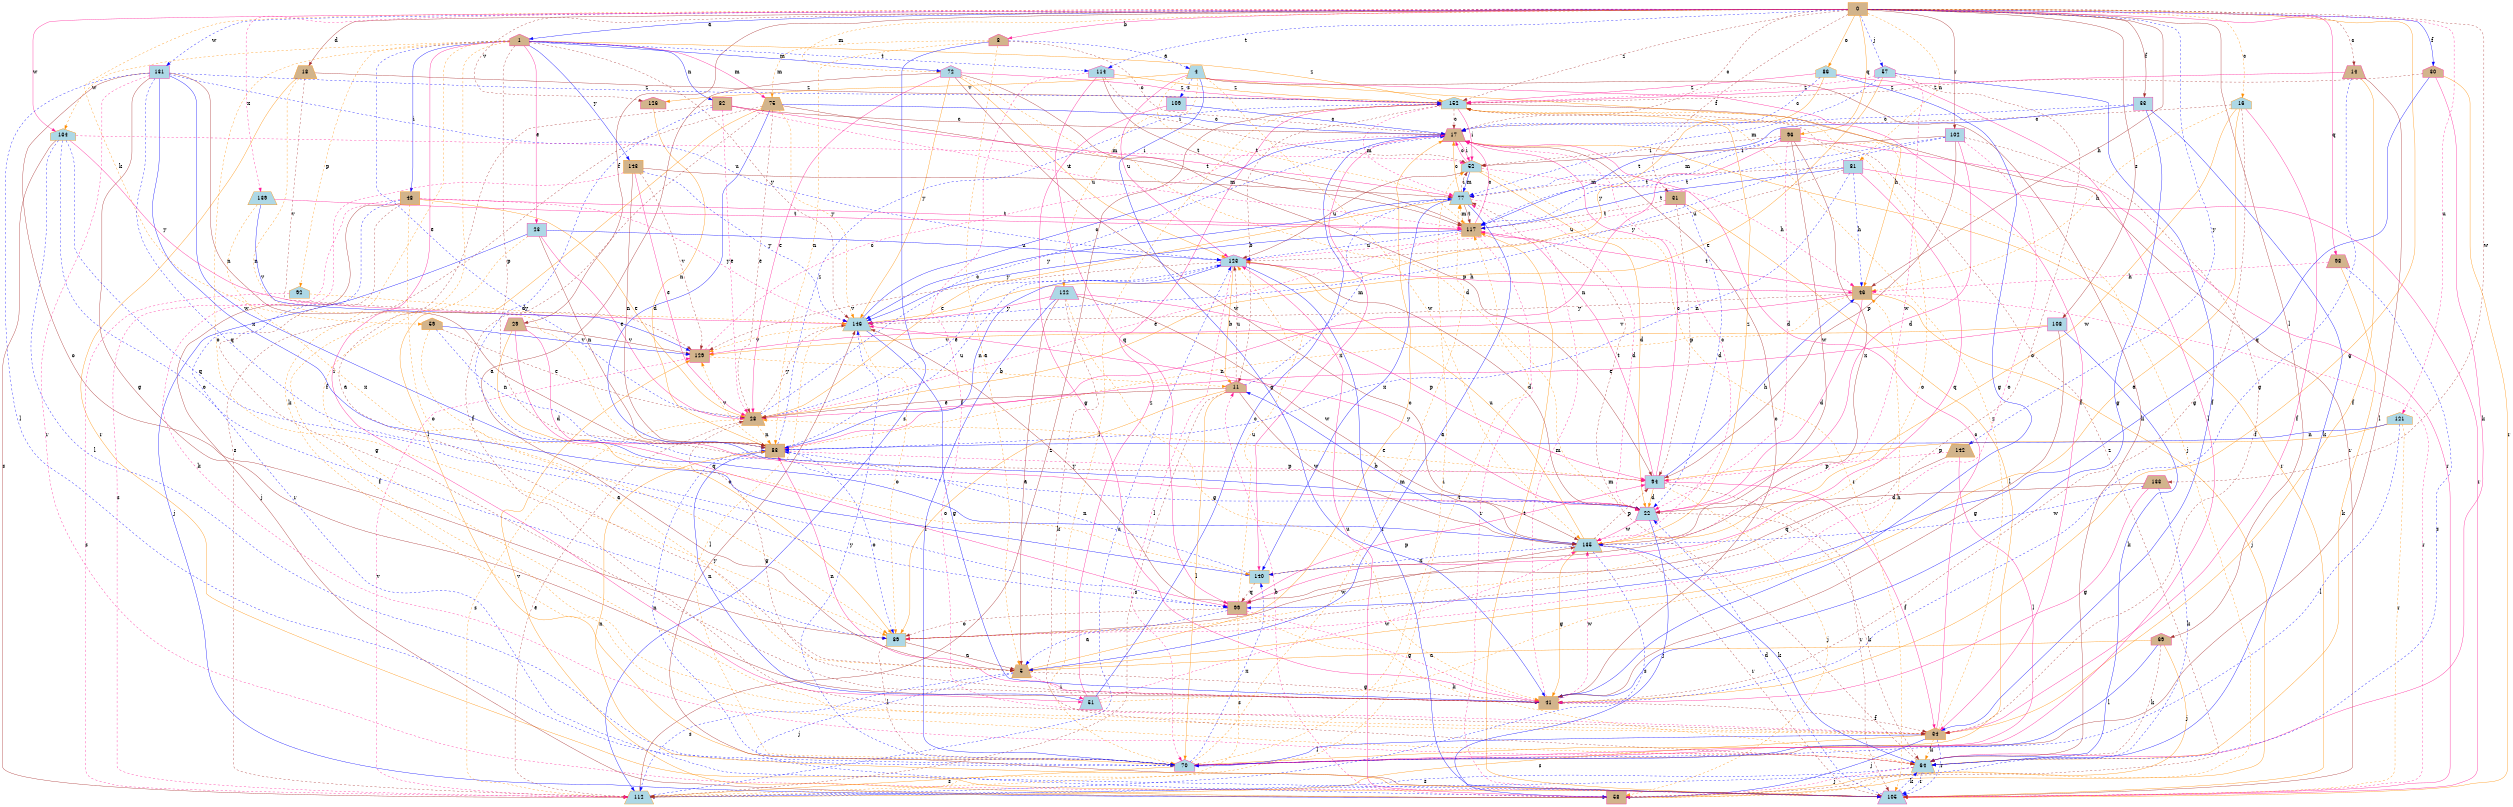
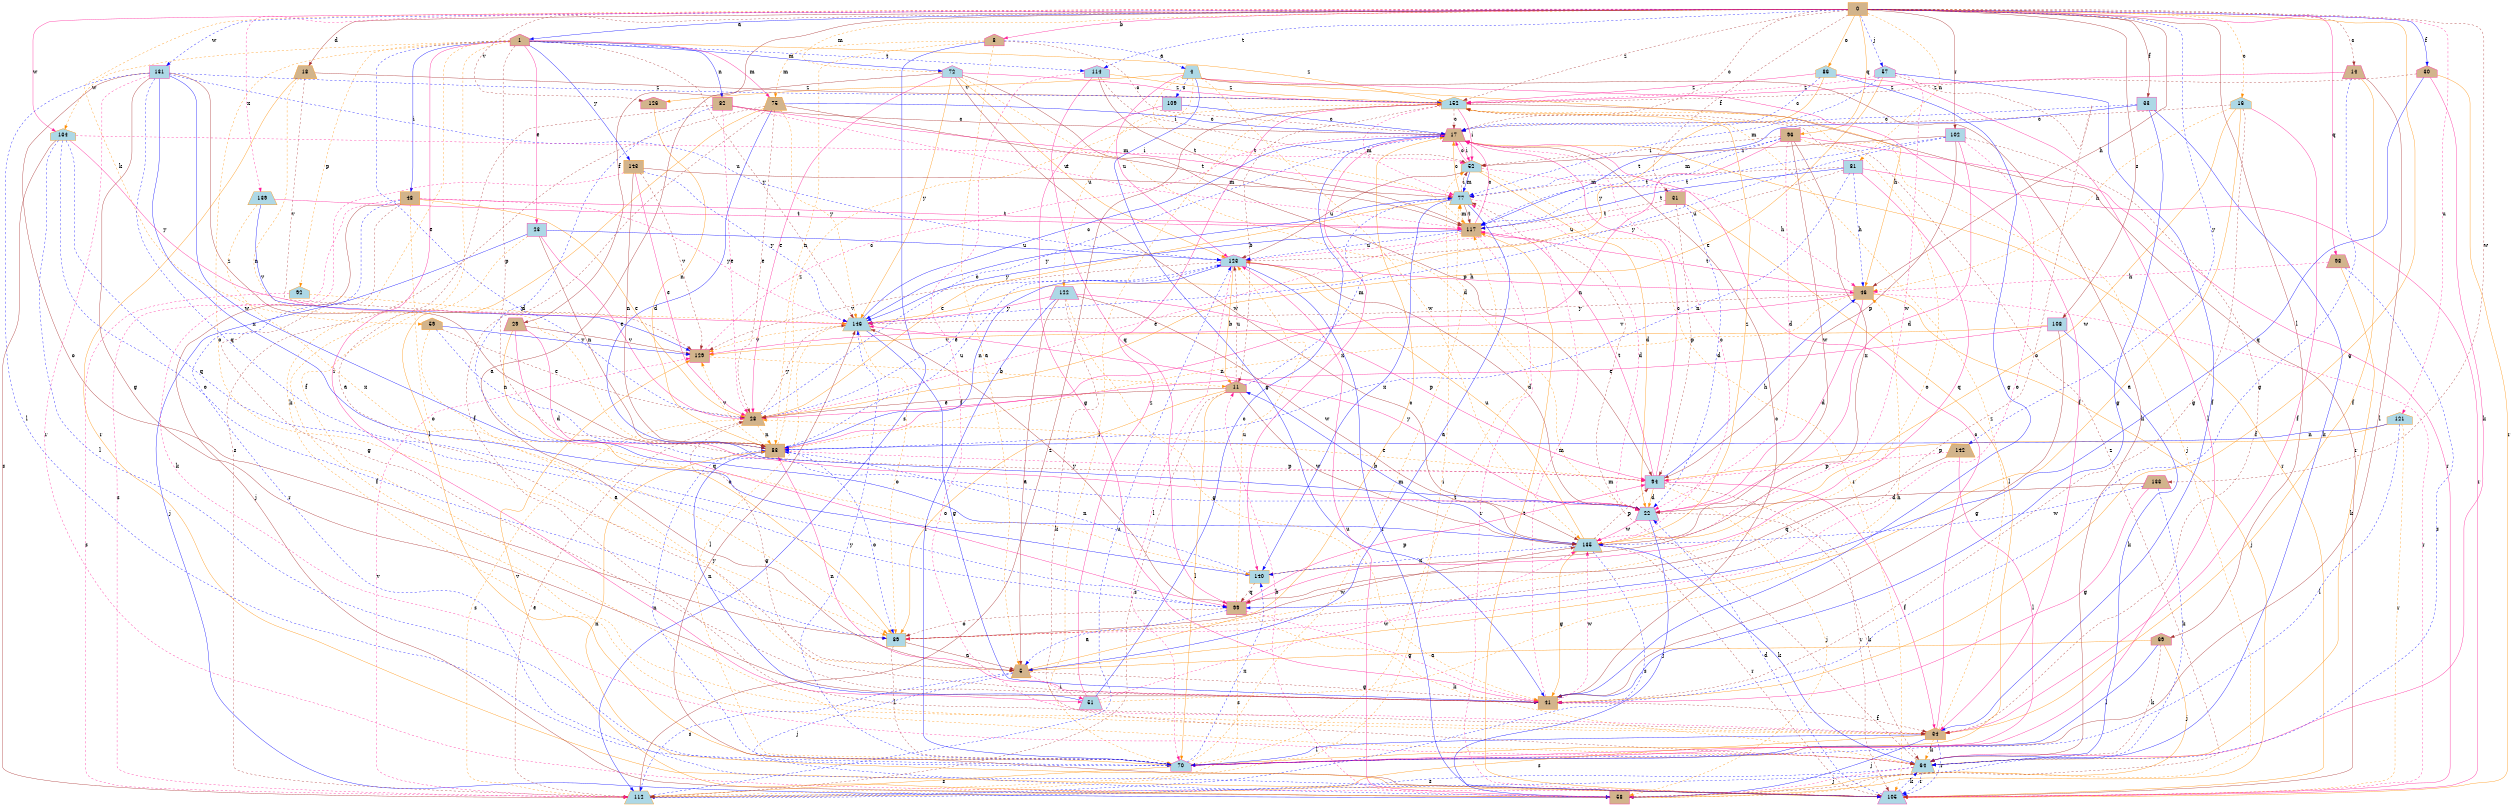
  strict digraph {
    node [color=deeppink fillcolor=lightblue shape=box style=filled]
    edge [color=blue style=dashed]
    0 [color=darkorange fillcolor=tan]
    1 [fillcolor=tan shape=house]
    8 [fillcolor=tan shape=house]
    14 [fillcolor=tan shape=trapezium]
    16 [color=darkorange shape=house]
    17 [fillcolor=tan shape=trapezium]
    18 [color=darkorange fillcolor=tan shape=trapezium]
    29 [fillcolor=tan shape=trapezium]
    30 [fillcolor=tan shape=house]
    31 [fillcolor=tan]
    33
    41 [color=darkorange fillcolor=tan]
    46 [color=darkorange fillcolor=tan]
    57 [shape=house]
    59 [color=darkorange fillcolor=tan shape=house]
    69 [fillcolor=tan shape=house]
    72 [shape=house]
    81
    86 [color=darkorange shape=house]
    96 [fillcolor=tan]
    98 [fillcolor=tan shape=trapezium]
    102
    108
    114 [shape=house]
    121 [color=darkorange shape=house]
    126 [fillcolor=tan shape=house]
    131
    133 [fillcolor=tan shape=trapezium]
    134 [color=darkorange shape=house]
    139 [color=darkorange shape=trapezium]
    142 [color=darkorange fillcolor=tan shape=trapezium]
    152 [color=darkorange shape=house]
    23
    28 [color=darkorange fillcolor=tan shape=trapezium]
    34 [color=darkorange fillcolor=tan shape=house]
    48 [color=darkorange fillcolor=tan]
    51 [shape=trapezium]
    64 [color=darkorange shape=trapezium]
    75 [color=darkorange fillcolor=tan shape=trapezium]
    82 [fillcolor=tan]
    89 [color=darkorange]
    92 [color=darkorange shape=house]
    94
    143 [color=darkorange fillcolor=tan]
    146 [color=darkorange shape=trapezium]
    4 [color=darkorange shape=trapezium]
    5 [color=darkorange fillcolor=tan shape=trapezium]
    112 [color=darkorange shape=trapezium]
    83 [color=darkorange fillcolor=tan]
    70 [shape=house]
    135 [color=darkorange shape=trapezium]
    52 [color=darkorange shape=house]
    105 [shape=trapezium]
    140 [color=darkorange]
    129 [fillcolor=tan]
    22 [shape=trapezium]
    99 [fillcolor=tan]
    117 [color=darkorange fillcolor=tan]
    123 [shape=house]
    77 [color=darkorange shape=trapezium]
    58 [fillcolor=tan]
    11 [fillcolor=tan shape=house]
    109
    122 [shape=trapezium]
    0 -> 1 [label=a style=solid]
    0 -> 8 [color=deeppink label=b style=solid]
    0 -> 14 [color=brown label=c]
    0 -> 16 [color=darkorange label=c]
    0 -> 17 [color=brown label=c]
    0 -> 18 [color=brown label=d style=solid]
    0 -> 29 [color=brown label=f style=solid]
    0 -> 30 [label=f style=solid]
    0 -> 31 [color=brown label=f]
    0 -> 33 [color=brown label=f style=solid]
    0 -> 41 [color=darkorange label=g style=solid]
    0 -> 46 [color=brown label=h style=solid]
    0 -> 57 [label=j]
    0 -> 59 [color=darkorange label=k]
    0 -> 69 [color=brown label=l style=solid]
    0 -> 72 [color=darkorange label=m]
    0 -> 81 [color=darkorange label=n]
    0 -> 86 [color=darkorange label=o style=solid]
    0 -> 96 [color=darkorange label=q style=solid]
    0 -> 98 [color=deeppink label=q style=solid]
    0 -> 102 [color=brown label=r style=solid]
    0 -> 108 [color=brown label=s style=solid]
    0 -> 114 [label=t]
    0 -> 121 [color=deeppink label=u]
    0 -> 126 [color=brown label=v]
    0 -> 131 [label=w]
    0 -> 133 [color=brown label=w]
    0 -> 134 [color=deeppink label=w style=solid]
    0 -> 139 [color=deeppink label=x]
    0 -> 142 [label=y]
    0 -> 152 [color=brown label=z]
    1 -> 72 [label=m style=solid]
    1 -> 114 [label=t]
    1 -> 134 [color=darkorange label=w]
    1 -> 152 [color=darkorange label=z style=solid]
    1 -> 23 [color=deeppink label=e style=solid]
    1 -> 28 [label=e]
    1 -> 34 [color=darkorange label=f]
    1 -> 48 [label=i style=solid]
    1 -> 51 [color=deeppink label=i style=solid]
    1 -> 64 [color=darkorange label=k]
    1 -> 75 [color=deeppink label=m style=solid]
    1 -> 82 [label=n style=solid]
    1 -> 89 [color=darkorange label=o]
    1 -> 92 [color=darkorange label=p]
    1 -> 94 [color=brown label=p]
    1 -> 143 [label=y style=solid]
    1 -> 146 [color=brown label=y]
    8 -> 17 [color=brown label=c]
    8 -> 75 [color=darkorange label=m]
    8 -> 4 [label=a]
    8 -> 5 [color=darkorange label=a]
    8 -> 112 [label=s style=solid]
    8 -> 83 [color=darkorange label=n]
    14 -> 41 [label=g]
    14 -> 152 [color=deeppink label=z style=solid]
    14 -> 34 [color=darkorange label=f style=solid]
    14 -> 70 [color=brown label=l style=solid]
    16 -> 17 [color=brown label=c]
    16 -> 41 [color=brown label=g]
    16 -> 46 [color=darkorange label=h]
    16 -> 34 [color=deeppink label=f style=solid]
    16 -> 5 [color=darkorange label=a style=solid]
    16 -> 135 [color=darkorange label=w style=solid]
    17 -> 52 [color=deeppink label=i style=solid]
    17 -> 105 [color=darkorange label=r style=solid]
    17 -> 140 [color=deeppink label=x style=solid]
    18 -> 152 [color=brown label=z style=solid]
    18 -> 83 [color=darkorange label=n]
    18 -> 105 [color=darkorange label=r style=solid]
    18 -> 129 [color=brown label=v]
    29 -> 89 [color=darkorange label=o style=solid]
    29 -> 129 [color=brown label=v style=solid]
    29 -> 22 [color=deeppink label=d style=solid]
    29 -> 99 [color=deeppink label=q style=solid]
    30 -> 152 [color=brown label=z]
    30 -> 64 [color=deeppink label=k style=solid]
    30 -> 105 [color=darkorange label=r style=solid]
    30 -> 99 [label=q style=solid]
    31 -> 94 [color=brown label=p]
    31 -> 70 [color=darkorange label=l style=solid]
    31 -> 22 [label=d]
    31 -> 117 [color=brown label=t]
    31 -> 123 [color=deeppink label=u]
    33 -> 17 [label=c]
    33 -> 41 [label=g style=solid]
    33 -> 64 [label=k style=solid]
    33 -> 117 [label=t style=solid]
    41 -> 17 [color=brown label=c style=solid]
    41 -> 34 [color=brown label=f]
    41 -> 83 [color=deeppink label=n style=solid]
    41 -> 135 [color=deeppink label=w]
    41 -> 77 [color=deeppink label=m]
    46 -> 146 [color=brown label=y]
    46 -> 83 [color=darkorange label=n]
    46 -> 105 [color=deeppink label=r]
    46 -> 129 [color=deeppink label=v style=solid]
    46 -> 22 [color=deeppink label=d style=solid]
    46 -> 117 [color=deeppink label=t style=solid]
    46 -> 58 [color=darkorange label=j style=solid]
    57 -> 152 [color=deeppink label=z]
    57 -> 28 [color=darkorange label=e style=solid]
    57 -> 34 [label=f style=solid]
    57 -> 89 [color=brown label=o]
    57 -> 135 [color=deeppink label=w]
    57 -> 77 [label=m]
    59 -> 28 [color=brown label=e]
    59 -> 5 [color=darkorange label=a]
    59 -> 83 [label=n]
    59 -> 129 [label=v style=solid]
    69 -> 64 [color=brown label=k]
    69 -> 5 [color=darkorange label=a style=solid]
    69 -> 70 [label=l style=solid]
    69 -> 58 [color=darkorange label=j style=solid]
    72 -> 152 [color=deeppink label=z style=solid]
    72 -> 28 [color=deeppink label=e style=solid]
    72 -> 94 [color=brown label=p style=solid]
    72 -> 146 [color=darkorange label=y style=solid]
    72 -> 5 [color=brown label=a style=solid]
    72 -> 135 [color=brown label=w style=solid]
    72 -> 22 [color=darkorange label=d]
    72 -> 123 [color=darkorange label=u style=solid]
    81 -> 46 [label=h]
    81 -> 83 [label=n]
    81 -> 105 [color=deeppink label=r style=solid]
    81 -> 99 [color=deeppink label=q style=solid]
    81 -> 117 [label=t style=solid]
    81 -> 123 [color=brown label=u]
    81 -> 77 [color=brown label=m]
    86 -> 17 [label=c]
    86 -> 41 [label=g style=solid]
    86 -> 152 [color=deeppink label=z style=solid]
    86 -> 146 [color=darkorange label=y style=solid]
    86 -> 70 [color=deeppink label=l style=solid]
    96 -> 89 [color=darkorange label=o]
    96 -> 83 [color=deeppink label=n style=solid]
    96 -> 135 [color=brown label=w style=solid]
    96 -> 52 [color=brown label=i]
    96 -> 105 [color=deeppink label=r style=solid]
    96 -> 140 [color=brown label=x style=solid]
    96 -> 22 [color=deeppink label=d]
    96 -> 117 [label=t]
    96 -> 77 [label=m]
    98 -> 46 [color=deeppink label=h]
    98 -> 64 [color=darkorange label=k style=solid]
    98 -> 112 [label=s]
    102 -> 34 [color=brown label=f]
    102 -> 89 [color=deeppink label=o]
    102 -> 94 [color=brown label=p style=solid]
    102 -> 146 [label=y]
    102 -> 52 [color=brown label=i style=solid]
    102 -> 22 [color=deeppink label=d style=solid]
    102 -> 117 [label=t]
    108 -> 41 [color=brown label=g style=solid]
    108 -> 28 [color=deeppink label=e style=solid]
    108 -> 64 [label=k style=solid]
    108 -> 129 [color=darkorange label=v style=solid]
    114 -> 152 [color=darkorange label=z style=solid]
    114 -> 34 [color=deeppink label=f]
    114 -> 52 [color=brown label=i]
    114 -> 99 [color=deeppink label=q style=solid]
    114 -> 117 [color=brown label=t style=solid]
    121 -> 94 [color=darkorange label=p style=solid]
    121 -> 83 [label=n style=solid]
    121 -> 70 [label=l]
    121 -> 105 [color=darkorange label=r]
    126 -> 83 [color=darkorange label=n style=solid]
    131 -> 41 [color=brown label=g style=solid]
    131 -> 152 [label=z]
    131 -> 89 [color=brown label=o style=solid]
-   131 -> 83 [color=brown label=n style=solid]
+   131 -> 83 [color=brown label=z style=solid]
    131 -> 70 [label=l]
    131 -> 135 [label=w style=solid]
    131 -> 105 [color=deeppink label=r]
    131 -> 140 [label=x style=solid]
    131 -> 99 [label=q]
    131 -> 123 [label=u]
    133 -> 41 [color=deeppink label=g style=solid]
    133 -> 64 [label=k]
    133 -> 135 [label=w]
    133 -> 22 [color=brown label=d style=solid]
    134 -> 89 [label=o]
    134 -> 146 [color=deeppink label=y style=solid]
    134 -> 112 [color=brown label=s style=solid]
    134 -> 70 [label=l]
    134 -> 52 [color=deeppink label=i]
    134 -> 99 [label=q]
    139 -> 140 [color=darkorange label=x]
    139 -> 129 [label=v style=solid]
    139 -> 117 [color=deeppink label=t style=solid]
    142 -> 94 [color=deeppink label=p]
    142 -> 70 [color=deeppink label=l style=solid]
    142 -> 99 [color=brown label=q style=solid]
    152 -> 17 [color=brown label=c]
    152 -> 70 [color=darkorange label=l]
    152 -> 52 [color=deeppink label=i style=solid]
    152 -> 105 [color=brown label=r style=solid]
    152 -> 77 [color=deeppink label=m]
    152 -> 58 [color=darkorange label=j]
    152 -> 11 [color=brown label=b]
    23 -> 28 [color=deeppink label=e style=solid]
    23 -> 34 [color=darkorange label=f]
    23 -> 83 [color=brown label=n style=solid]
    23 -> 123 [label=u style=solid]
    23 -> 58 [label=j style=solid]
    28 -> 17 [label=c]
    28 -> 41 [color=brown label=g]
    28 -> 146 [color=brown label=y]
    28 -> 112 [color=darkorange label=s]
    28 -> 83 [color=darkorange label=n]
    34 -> 17 [color=deeppink label=c style=solid]
    34 -> 152 [color=darkorange label=z]
    34 -> 64 [color=darkorange label=k]
    34 -> 112 [color=darkorange label=s style=solid]
    34 -> 70 [label=l style=solid]
    34 -> 105 [label=r]
    34 -> 58 [label=j style=solid]
    48 -> 41 [color=brown label=g]
    48 -> 28 [color=darkorange label=e style=solid]
    48 -> 89 [color=darkorange label=o]
    48 -> 146 [color=deeppink label=y]
    48 -> 112 [color=deeppink label=s]
    48 -> 105 [label=r]
    48 -> 117 [color=deeppink label=t style=solid]
    48 -> 58 [color=brown label=j style=solid]
    51 -> 17 [label=c style=solid]
    51 -> 46 [color=darkorange label=h]
    51 -> 152 [color=deeppink label=z style=solid]
    51 -> 83 [label=n style=solid]
    51 -> 135 [color=deeppink label=w]
    64 -> 112 [label=s]
    64 -> 105 [label=r]
    64 -> 77 [color=brown label=m]
    64 -> 58 [color=deeppink label=j]
    75 -> 17 [label=c style=solid]
    75 -> 28 [color=brown label=e]
    75 -> 34 [color=brown label=f]
    75 -> 146 [color=darkorange label=y]
    75 -> 112 [color=brown label=s]
    75 -> 70 [color=darkorange label=l style=solid]
    75 -> 22 [label=d style=solid]
    75 -> 117 [color=brown label=t style=solid]
    82 -> 17 [color=brown label=c style=solid]
    82 -> 28 [color=deeppink label=e]
    82 -> 5 [color=brown label=a]
    82 -> 22 [label=d]
    82 -> 117 [color=deeppink label=t]
    82 -> 77 [color=deeppink label=m style=solid]
    89 -> 5 [color=brown label=a style=solid]
    89 -> 70 [color=brown label=l]
    89 -> 135 [color=brown label=w style=solid]
    92 -> 146 [color=darkorange label=y]
    92 -> 112 [color=deeppink label=s]
    94 -> 17 [color=deeppink label=c style=solid]
    94 -> 46 [label=h style=solid]
    94 -> 28 [color=darkorange label=e]
    94 -> 34 [color=deeppink label=f style=solid]
    94 -> 105 [color=brown label=r]
    94 -> 22 [color=darkorange label=d style=solid]
    94 -> 117 [color=deeppink label=t style=solid]
    94 -> 58 [color=darkorange label=j]
    143 -> 28 [color=deeppink label=e style=solid]
    143 -> 64 [color=deeppink label=k]
    143 -> 146 [label=y]
    143 -> 83 [color=brown label=n style=solid]
    143 -> 129 [color=brown label=v]
    143 -> 77 [color=brown label=m style=solid]
    146 -> 17 [label=c style=solid]
    146 -> 41 [label=g style=solid]
    146 -> 89 [color=darkorange label=o]
    146 -> 70 [color=darkorange label=l]
    146 -> 129 [color=darkorange label=v]
    4 -> 41 [label=g style=solid]
    4 -> 46 [color=darkorange label=h style=solid]
    4 -> 126 [color=darkorange label=v style=solid]
    4 -> 34 [color=deeppink label=f style=solid]
    4 -> 64 [color=brown label=k style=solid]
    4 -> 135 [color=darkorange label=w]
    4 -> 117 [color=darkorange label=t]
    4 -> 123 [color=deeppink label=u style=solid]
    4 -> 109 [label=s]
    4 -> 122 [color=darkorange label=u]
    5 -> 17 [color=darkorange label=c style=solid]
    5 -> 41 [color=brown label=g]
    5 -> 51 [color=deeppink label=i]
    5 -> 112 [label=s]
    5 -> 58 [label=j]
    112 -> 152 [color=brown label=z style=solid]
    112 -> 28 [color=brown label=e]
    112 -> 52 [color=darkorange label=i]
    112 -> 129 [color=deeppink label=v]
    112 -> 123 [label=u]
-   83 -> 152 [label=z]
+   83 -> 152 [color=darkorange label=z]
    83 -> 89 [label=o]
    83 -> 94 [color=deeppink label=p]
    83 -> 129 [color=darkorange label=v]
    83 -> 123 [label=u]
    70 -> 146 [label=y]
    70 -> 112 [color=darkorange label=s style=solid]
    70 -> 83 [label=n]
    70 -> 140 [label=x]
    70 -> 117 [color=darkorange label=t]
    70 -> 77 [color=darkorange label=m]
    135 -> 17 [color=deeppink label=c]
    135 -> 41 [color=darkorange label=g style=solid]
    135 -> 152 [color=darkorange label=z style=solid]
    135 -> 64 [label=k style=solid]
    135 -> 94 [color=brown label=p]
    135 -> 112 [label=s]
    135 -> 105 [color=brown label=r]
    135 -> 140 [label=x]
    135 -> 123 [color=darkorange label=u style=solid]
    135 -> 11 [label=b style=solid]
    52 -> 17 [color=deeppink label=c style=solid]
    52 -> 46 [color=deeppink label=h]
    52 -> 105 [color=darkorange label=r]
    52 -> 22 [color=darkorange label=d style=solid]
    52 -> 123 [color=brown label=u style=solid]
    52 -> 77 [label=m style=solid]
    105 -> 64 [label=k]
    105 -> 146 [color=brown label=y style=solid]
    105 -> 83 [color=darkorange label=n style=solid]
    105 -> 22 [label=d]
    105 -> 117 [color=darkorange label=t style=solid]
    140 -> 83 [label=n]
    140 -> 99 [color=brown label=q]
    129 -> 17 [color=deeppink label=c]
    129 -> 11 [color=darkorange label=b]
    22 -> 64 [color=brown label=k]
    22 -> 146 [color=deeppink label=y style=solid]
    22 -> 135 [color=deeppink label=w style=solid]
    22 -> 58 [label=j style=solid]
    99 -> 41 [color=deeppink label=g]
    99 -> 64 [color=darkorange label=k]
    99 -> 89 [color=brown label=o]
    99 -> 94 [color=deeppink label=p style=solid]
    99 -> 146 [color=brown label=y style=solid]
    99 -> 5 [label=a]
    99 -> 112 [color=darkorange label=s]
    99 -> 123 [color=darkorange label=u]
    117 -> 17 [color=deeppink label=c style=solid]
    117 -> 28 [color=deeppink label=e]
    117 -> 146 [label=y style=solid]
    117 -> 105 [color=deeppink label=r]
    117 -> 123 [label=u]
    117 -> 77 [color=darkorange label=m]
    123 -> 46 [color=deeppink label=h style=solid]
    123 -> 28 [label=e]
    123 -> 83 [label=n style=solid]
    123 -> 70 [color=deeppink label=l]
    123 -> 105 [label=r style=solid]
    123 -> 129 [color=brown label=v]
    123 -> 22 [color=brown label=d style=solid]
    123 -> 11 [color=darkorange label=b style=solid]
    77 -> 17 [color=darkorange label=c style=solid]
    77 -> 28 [color=darkorange label=e style=solid]
    77 -> 146 [label=y style=solid]
    77 -> 5 [label=a style=solid]
    77 -> 52 [color=brown label=i]
    77 -> 140 [label=x style=solid]
    77 -> 22 [color=deeppink label=d]
    77 -> 117 [color=brown label=t style=solid]
    58 -> 152 [color=brown label=z]
    58 -> 129 [color=darkorange label=v style=solid]
    58 -> 123 [color=deeppink label=u style=solid]
    58 -> 11 [color=deeppink label=b]
    11 -> 28 [color=brown label=e style=solid]
    11 -> 89 [color=darkorange label=o style=solid]
    11 -> 112 [color=brown label=s]
    11 -> 70 [color=darkorange label=l style=solid]
    11 -> 135 [color=brown label=w style=solid]
    11 -> 123 [color=brown label=u]
    11 -> 77 [label=m]
    109 -> 17 [label=c style=solid]
    109 -> 41 [color=deeppink label=g style=solid]
    122 -> 41 [color=darkorange label=g]
    122 -> 64 [color=brown label=k]
    122 -> 94 [color=deeppink label=p style=solid]
    122 -> 146 [color=deeppink label=y style=solid]
    122 -> 5 [color=brown label=a style=solid]
    122 -> 70 [label=l style=solid]
    122 -> 135 [color=brown label=w style=solid]
  }
